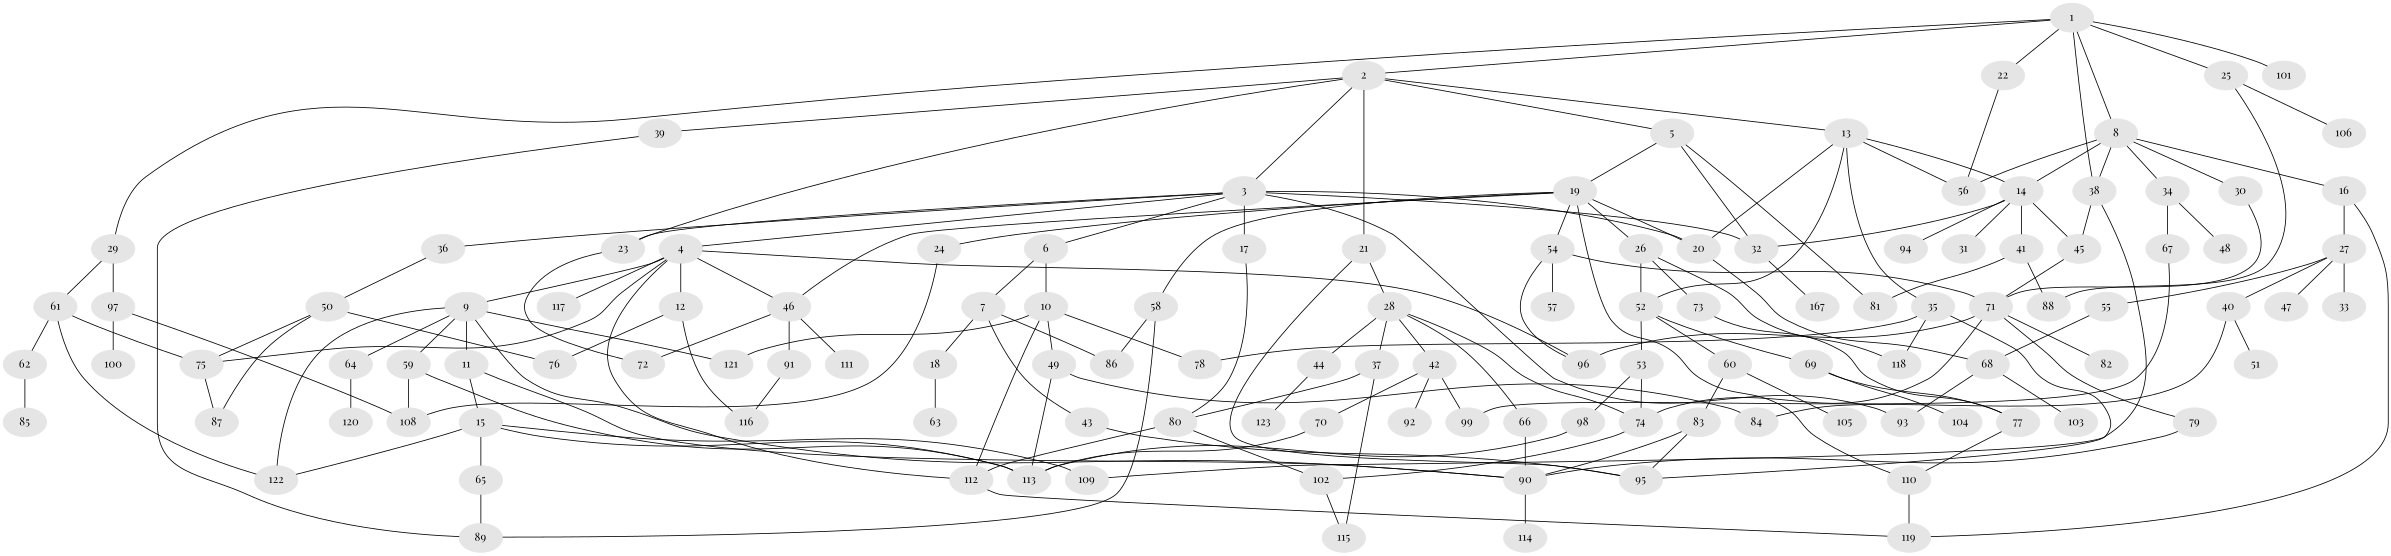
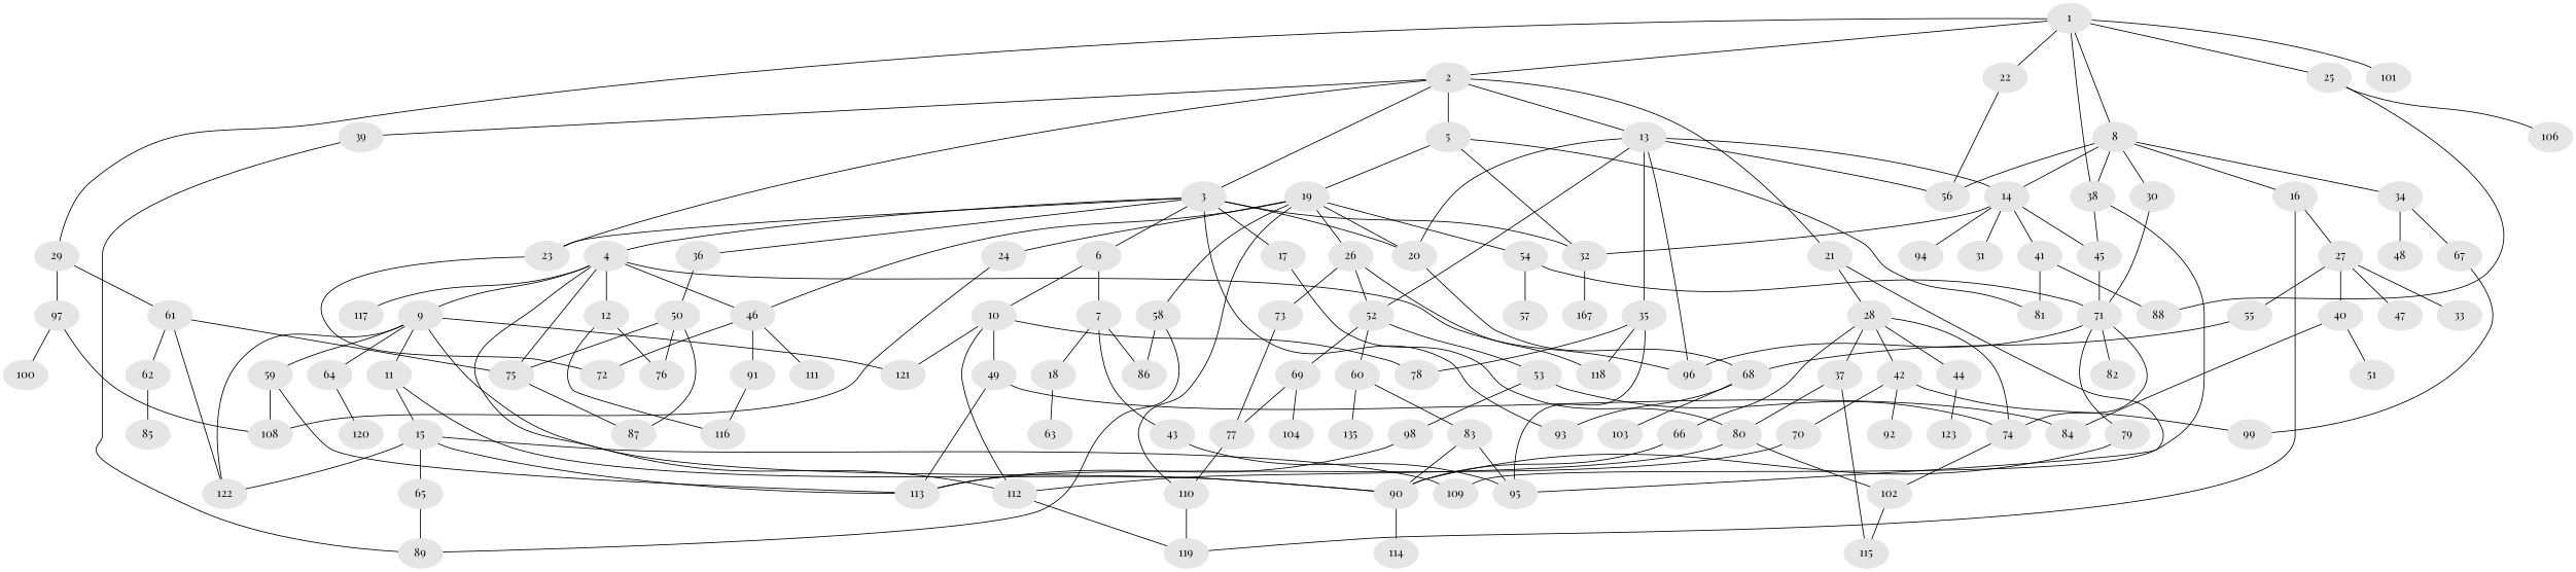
  graph {
    fontname="Playfair Display"
    node [color=gray90 fontname="Playfair Display" style=filled]
    edge [fontname="Playfair Display"]
    1
    2
    8
    22
    25
    29
    38
    101
    3
    5
    13
    21
    23
    39
    14
    16
    30
    34
    56
    88
    106
    61
    97
    45
    109
    4
    6
    17
    20
    32
    36
    93
    19
    81
    96
    35
    52
    28
    95
    72
    89
    9
    12
    46
    75
    112
    117
    7
    10
    80
    68
    n52 [label=167]
    50
    11
    59
    64
    90
    121
    122
    76
    116
    91
    111
    87
    119
    24
    26
    54
    58
    110
    18
    43
    86
    49
    78
    63
    31
    41
    94
    27
    71
    48
    67
    15
    113
    108
    120
    114
    84
    65
    118
    53
    60
    69
    33
    40
    47
    55
    102
    73
    57
    103
    37
    42
    44
    66
    74
    77
    51
    115
    70
    92
    99
    123
    62
    100
    79
    82
    98
    83
-   105
+   105 [label=135]
    104
    85
    1 -- 2
    1 -- 8
    1 -- 22
    1 -- 25
    1 -- 29
    1 -- 38
    1 -- 101
    2 -- 3
    2 -- 5
    2 -- 13
    2 -- 21
    2 -- 23
    2 -- 39
    8 -- 38
    8 -- 14
    8 -- 16
    8 -- 30
    8 -- 34
    8 -- 56
    22 -- 56
    25 -- 88
    25 -- 106
    29 -- 61
    29 -- 97
    38 -- 45
    38 -- 109
    3 -- 23
    3 -- 4
    3 -- 6
    3 -- 17
    3 -- 20
    3 -- 32
    3 -- 36
    3 -- 93
    5 -- 32
    5 -- 19
    5 -- 81
    13 -- 14
    13 -- 56
    13 -- 20
-   54 -- 96
+   13 -- 96
    13 -- 35
    13 -- 52
    21 -- 28
    21 -- 95
    23 -- 72
    39 -- 89
    14 -- 45
    14 -- 32
    14 -- 31
    14 -- 41
    14 -- 94
    16 -- 119
    16 -- 27
    30 -- 71
    34 -- 48
    34 -- 67
    61 -- 75
    61 -- 122
    61 -- 62
    97 -- 108
    97 -- 100
    45 -- 71
    4 -- 96
    4 -- 9
    4 -- 12
    4 -- 46
    4 -- 75
    4 -- 112
    4 -- 117
    6 -- 7
    6 -- 10
    17 -- 80
    20 -- 68
    32 -- n52
    36 -- 50
    19 -- 20
    19 -- 46
    19 -- 24
    19 -- 26
    19 -- 54
    19 -- 58
    19 -- 110
    35 -- 95
    35 -- 78
    35 -- 118
    52 -- 53
    52 -- 60
    52 -- 69
    28 -- 37
    28 -- 42
    28 -- 44
    28 -- 66
    28 -- 74
    9 -- 11
    9 -- 59
    9 -- 64
    9 -- 90
    9 -- 121
    9 -- 122
    12 -- 76
    12 -- 116
    46 -- 72
    46 -- 91
    46 -- 111
    75 -- 87
    112 -- 119
    7 -- 18
    7 -- 43
    7 -- 86
    10 -- 112
    10 -- 121
    10 -- 49
    10 -- 78
    80 -- 112
    80 -- 102
    68 -- 93
    68 -- 103
    50 -- 75
    50 -- 76
    50 -- 87
    11 -- 90
    11 -- 15
    59 -- 113
    59 -- 108
    64 -- 120
    90 -- 114
    91 -- 116
    24 -- 108
    26 -- 52
    26 -- 118
    26 -- 73
    54 -- 71
    54 -- 57
    58 -- 89
    58 -- 86
    110 -- 119
    18 -- 63
    43 -- 95
    49 -- 113
    49 -- 84
    41 -- 88
    41 -- 81
    27 -- 33
    27 -- 40
    27 -- 47
    27 -- 55
    71 -- 96
    71 -- 74
    71 -- 79
    71 -- 82
    67 -- 99
    15 -- 109
    15 -- 122
    15 -- 113
    15 -- 65
    65 -- 89
    53 -- 74
    53 -- 98
    60 -- 83
    60 -- 105
    69 -- 77
    69 -- 104
    40 -- 84
    40 -- 51
    55 -- 68
    102 -- 115
    73 -- 77
    37 -- 80
    37 -- 115
    42 -- 70
    42 -- 92
    42 -- 99
    44 -- 123
    66 -- 90
    74 -- 102
    77 -- 110
    70 -- 113
    62 -- 85
    79 -- 90
    98 -- 113
    83 -- 95
    83 -- 90
  }
